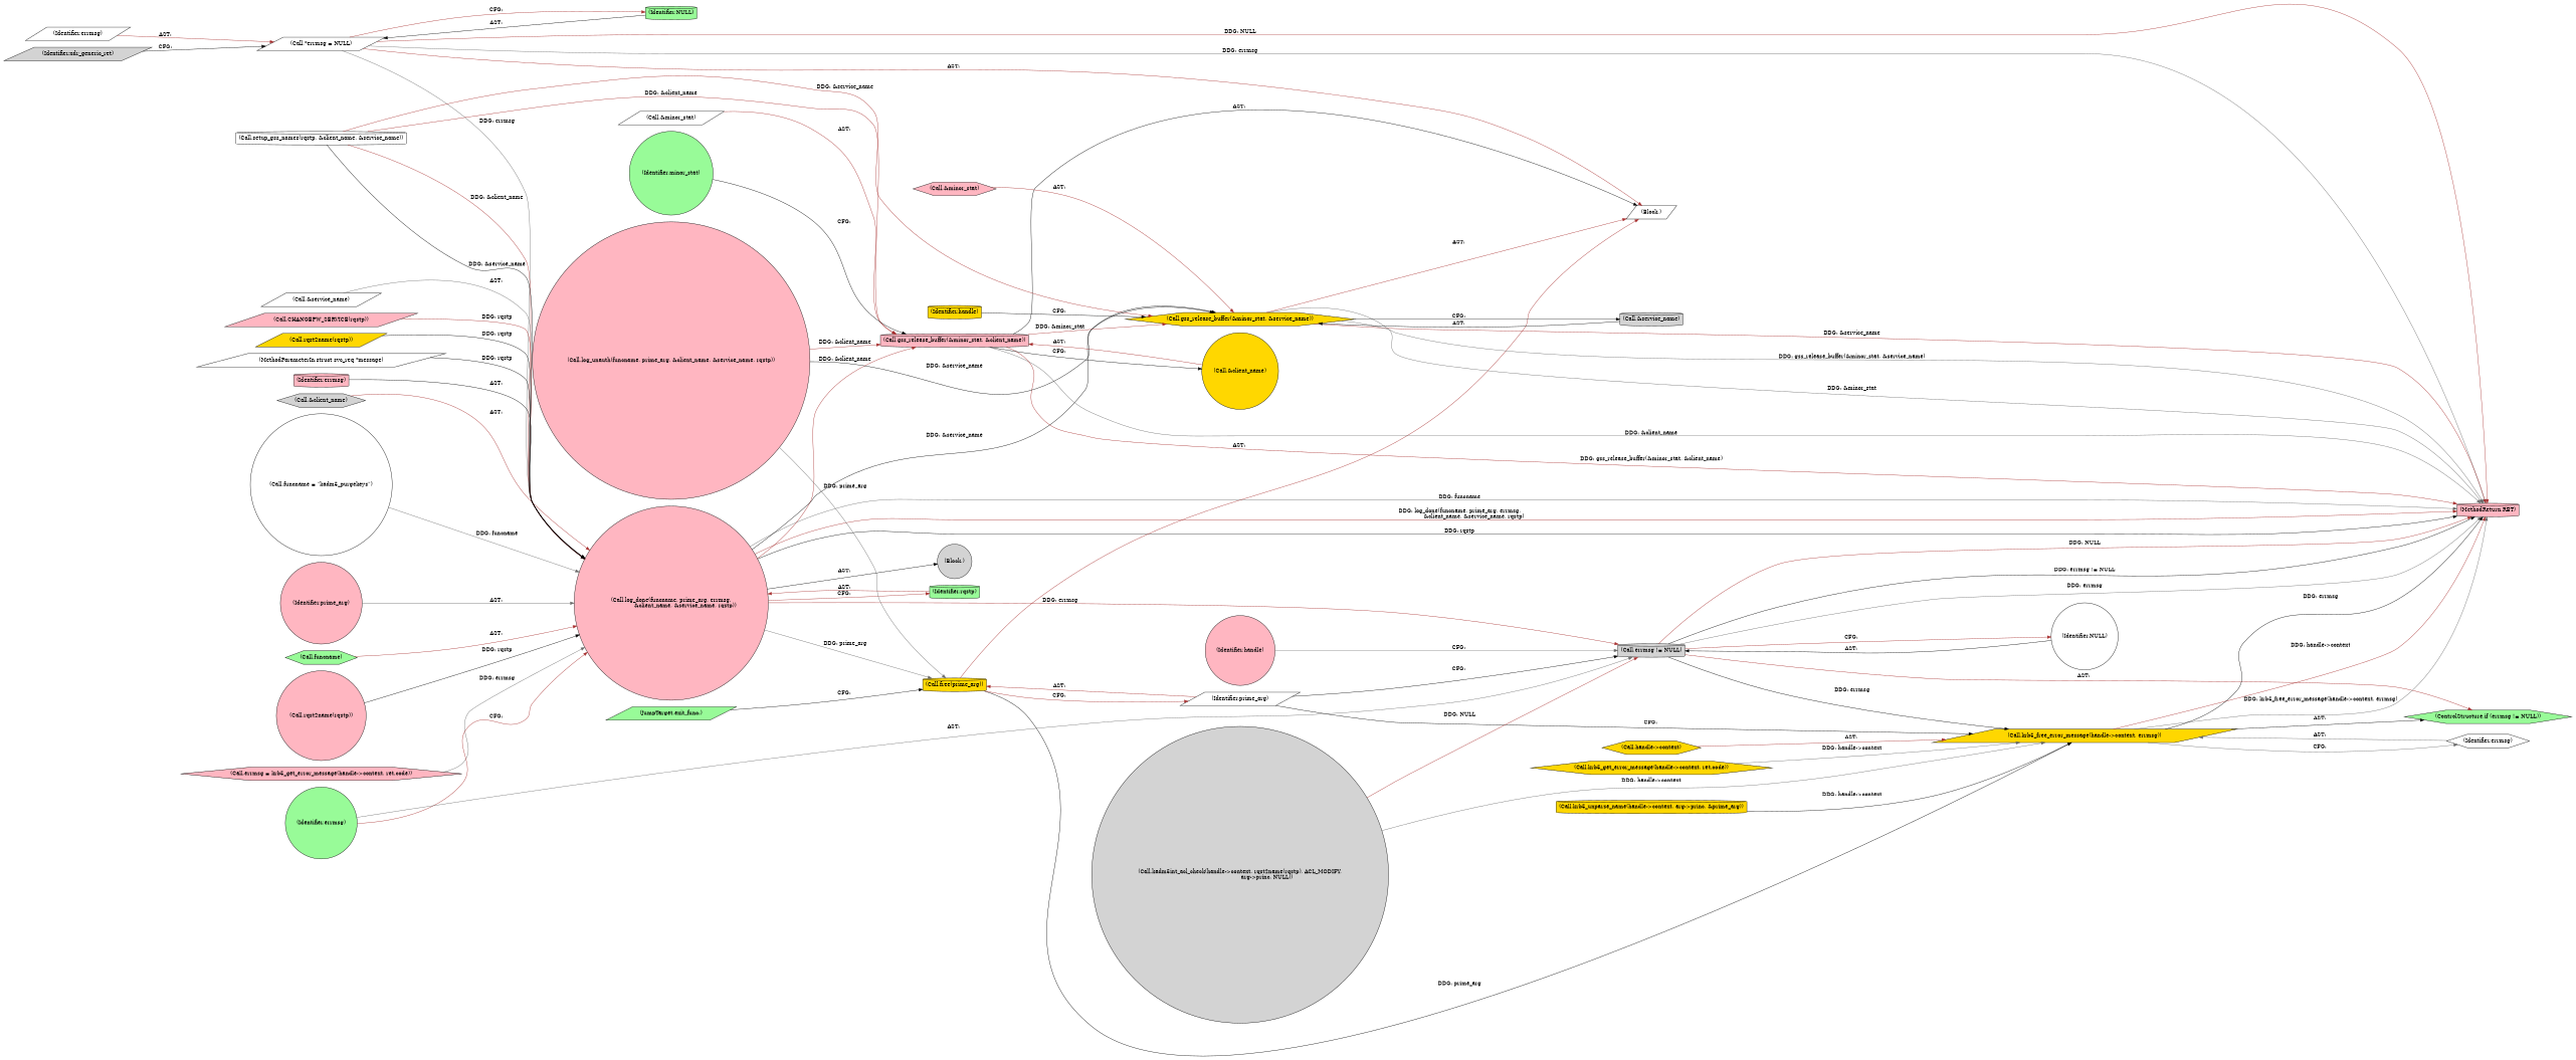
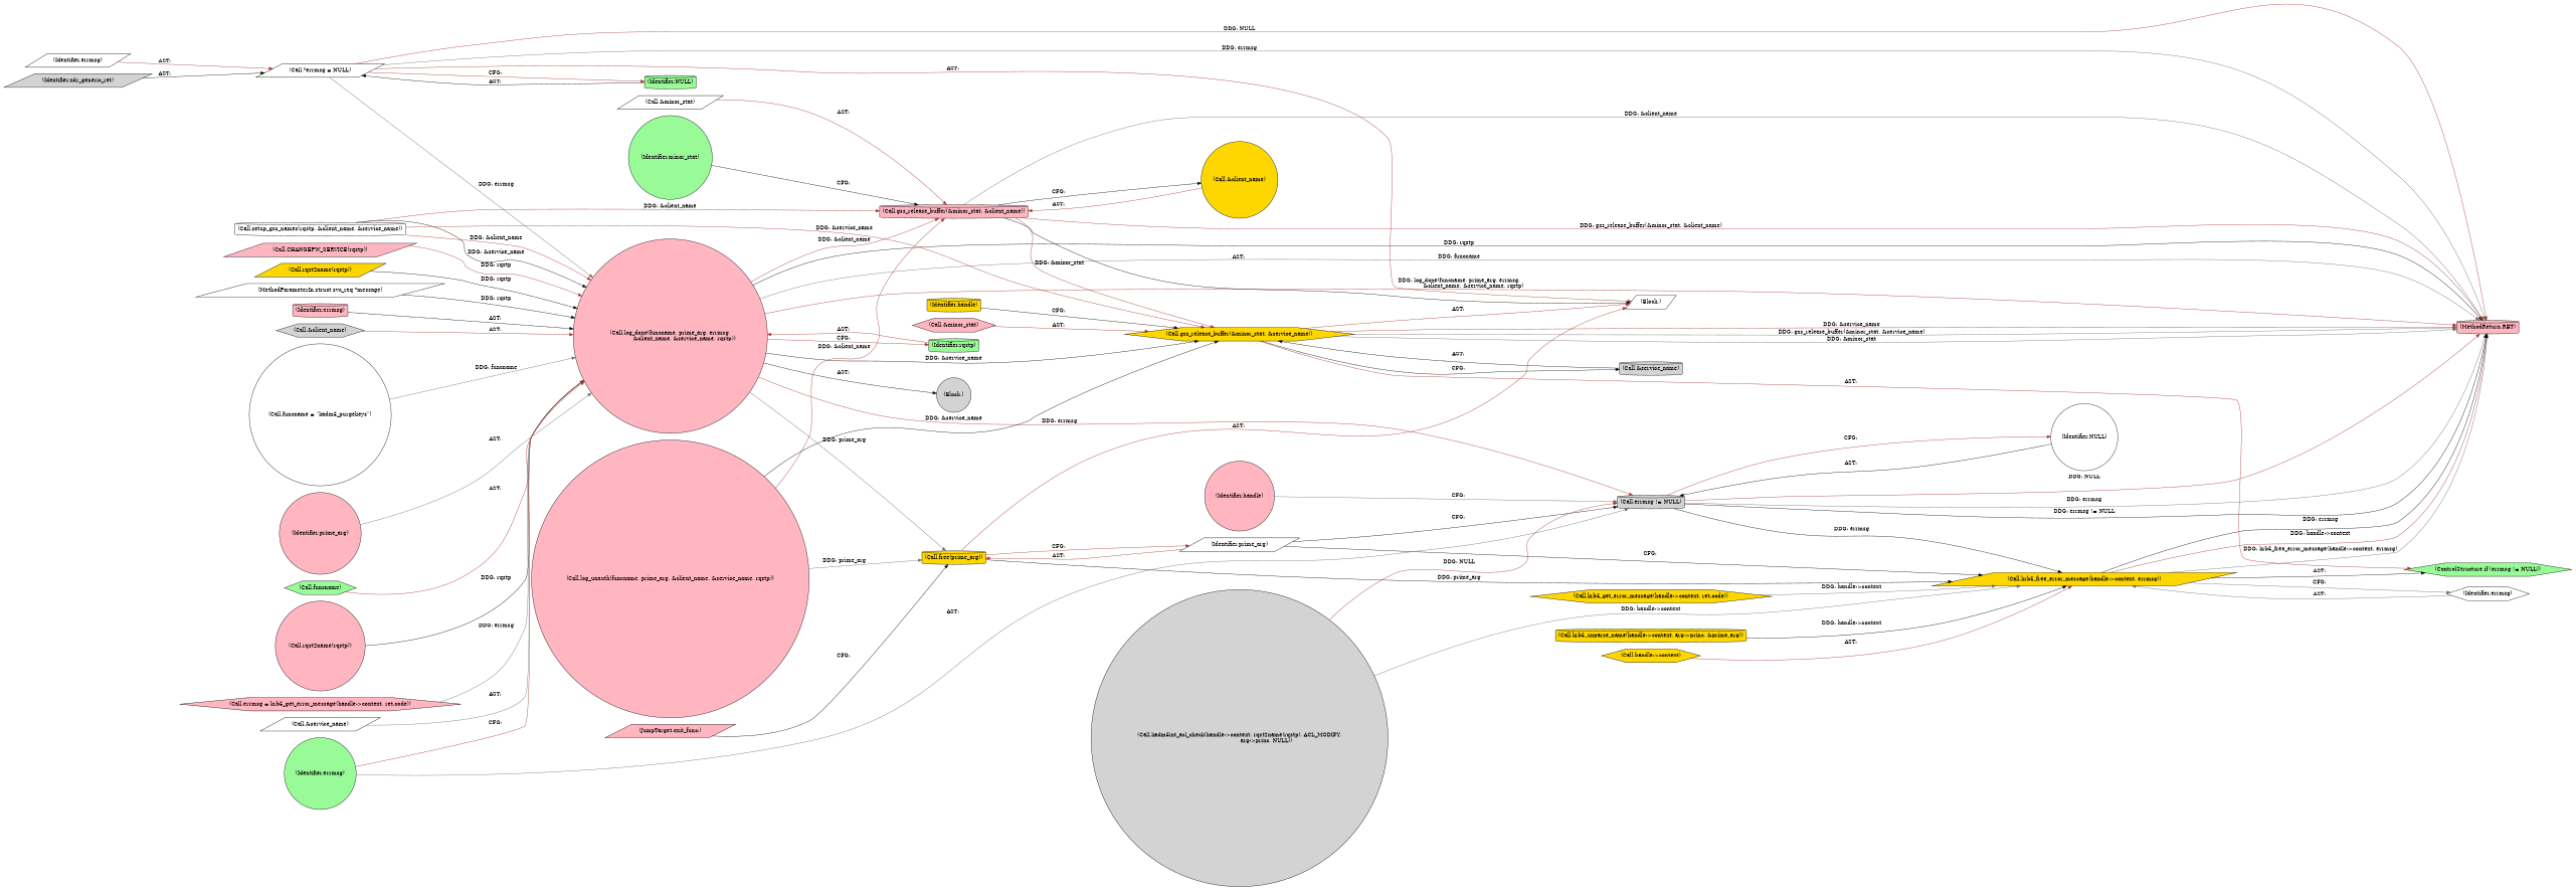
  digraph {
    rankdir=LR
    node [fillcolor=white shape=parallelogram style=filled]
    edge [color=brown]
    n1 [label="(Call,*errmsg = NULL)"]
    n2 [fillcolor=lightpink label="(Call,log_done(funcname, prime_arg, errmsg,\n                 &client_name, &service_name, rqstp))" shape=circle]
    n3 [fillcolor=palegreen label="(Identifier,NULL)" shape=cylinder]
    n4 [label="(Block,)"]
    n5 [fillcolor=lightpink label="(MethodReturn,RET)" shape=cylinder]
    n6 [fillcolor=lightgrey label="(Call,errmsg != NULL)" shape=cylinder]
    n7 [fillcolor=gold label="(Call,free(prime_arg))" shape=cylinder]
    n8 [fillcolor=lightpink label="(Call,gss_release_buffer(&minor_stat, &client_name))" shape=cylinder]
    n9 [fillcolor=gold label="(Call,gss_release_buffer(&minor_stat, &service_name))" shape=hexagon]
    n10 [fillcolor=palegreen label="(Identifier,rqstp)" shape=cylinder]
    n11 [fillcolor=lightgrey label="(Block,)" shape=circle]
    n12 [fillcolor=gold label="(Call,krb5_free_error_message(handle->context, errmsg))"]
    n13 [label="(Identifier,NULL)" shape=circle]
    n14 [fillcolor=palegreen label="(ControlStructure,if (errmsg != NULL))" shape=hexagon]
    n15 [label="(Identifier,prime_arg)"]
    n16 [fillcolor=gold label="(Call,&client_name)" shape=circle]
    n17 [fillcolor=lightgrey label="(Call,&service_name)" shape=cylinder]
    n18 [label="(Identifier,errmsg)" shape=hexagon]
    n19 [fillcolor=lightgrey label="(Call,&client_name)" shape=hexagon]
    n20 [fillcolor=lightpink label="(Identifier,handle)" shape=circle]
    n21 [fillcolor=gold label="(Call,krb5_get_error_message(handle->context, ret.code))" shape=hexagon]
    n22 [label="(Call,funcname = \"kadm5_purgekeys\")" shape=circle]
    n23 [fillcolor=lightpink label="(Identifier,prime_arg)" shape=circle]
    n24 [fillcolor=gold label="(Identifier,handle)" shape=cylinder]
    n25 [label="(Call,setup_gss_names(rqstp, &client_name, &service_name))" shape=cylinder]
    n26 [fillcolor=palegreen label="(Call,funcname)" shape=hexagon]
    n27 [fillcolor=lightpink label="(Call,rqst2name(rqstp))" shape=circle]
    n28 [label="(Identifier,errmsg)"]
    n29 [fillcolor=lightpink label="(Call,&minor_stat)" shape=hexagon]
-   n30 [fillcolor=palegreen label="(JumpTarget,exit_func:)"]
+   n30 [fillcolor=lightpink label="(JumpTarget,exit_func:)"]
    n31 [fillcolor=lightpink label="(Call,errmsg = krb5_get_error_message(handle->context, ret.code))" shape=hexagon]
    n32 [fillcolor=lightgrey label="(Call,kadm5int_acl_check(handle->context, rqst2name(rqstp), ACL_MODIFY,\n                                arg->princ, NULL))" shape=circle]
    n33 [label="(Call,&service_name)"]
    n34 [fillcolor=lightgrey label="(Identifier,xdr_generic_ret)"]
    n35 [fillcolor=lightpink label="(Call,CHANGEPW_SERVICE(rqstp))"]
    n36 [fillcolor=gold label="(Call,krb5_unparse_name(handle->context, arg->princ, &prime_arg))" shape=cylinder]
    n37 [fillcolor=gold label="(Call,rqst2name(rqstp))"]
    n38 [fillcolor=lightpink label="(Call,log_unauth(funcname, prime_arg, &client_name, &service_name, rqstp))" shape=circle]
    n39 [fillcolor=palegreen label="(Identifier,errmsg)" shape=circle]
    n40 [label="(MethodParameterIn,struct svc_req *message)"]
    n41 [fillcolor=gold label="(Call,handle->context)" shape=hexagon]
    n42 [fillcolor=lightpink label="(Identifier,errmsg)" shape=cylinder]
    n43 [label="(Call,&minor_stat)"]
    n44 [fillcolor=palegreen label="(Identifier,minor_stat)" shape=circle]
    n1 -> n2 [color=gray40 label="DDG: errmsg"]
    n1 -> n3 [label="CFG: "]
    n1 -> n4 [label="AST: "]
    n1 -> n5 [label="DDG: NULL"]
    n1 -> n5 [color=gray40 label="DDG: errmsg"]
    n2 -> n5 [color=black label="DDG: rqstp"]
    n2 -> n5 [color=gray40 label="DDG: funcname"]
    n2 -> n5 [label="DDG: log_done(funcname, prime_arg, errmsg,\n                 &client_name, &service_name, rqstp)"]
    n2 -> n6 [label="DDG: errmsg"]
    n2 -> n7 [color=gray40 label="DDG: prime_arg"]
    n2 -> n8 [label="DDG: &client_name"]
    n2 -> n9 [color=black label="DDG: &service_name"]
    n2 -> n10 [label="CFG: "]
    n2 -> n11 [color=black label="AST: "]
    n3 -> n1 [color=black label="AST: "]
    n6 -> n5 [label="DDG: NULL"]
    n6 -> n5 [color=gray40 label="DDG: errmsg"]
    n6 -> n5 [color=black label="DDG: errmsg != NULL"]
    n6 -> n12 [color=black label="DDG: errmsg"]
    n6 -> n13 [label="CFG: "]
-   n6 -> n14 [label="AST: "]
+   n9 -> n14 [label="AST: "]
    n7 -> n4 [label="AST: "]
    n7 -> n12 [color=black label="DDG: prime_arg"]
    n7 -> n15 [label="CFG: "]
    n8 -> n4 [color=black label="AST: "]
    n8 -> n5 [color=gray40 label="DDG: &client_name"]
    n8 -> n5 [label="DDG: gss_release_buffer(&minor_stat, &client_name)"]
    n8 -> n9 [label="DDG: &minor_stat"]
    n8 -> n16 [color=black label="CFG: "]
    n9 -> n4 [label="AST: "]
    n9 -> n5 [label="DDG: &service_name"]
    n9 -> n5 [color=gray40 label="DDG: gss_release_buffer(&minor_stat, &service_name)"]
    n9 -> n5 [color=gray40 label="DDG: &minor_stat"]
    n9 -> n17 [color=black label="CFG: "]
    n10 -> n2 [label="AST: "]
    n12 -> n5 [label="DDG: handle->context"]
    n12 -> n5 [color=gray40 label="DDG: krb5_free_error_message(handle->context, errmsg)"]
    n12 -> n5 [color=black label="DDG: errmsg"]
    n12 -> n14 [color=black label="AST: "]
    n12 -> n18 [color=gray40 label="CFG: "]
    n13 -> n6 [color=black label="AST: "]
    n15 -> n6 [color=black label="CFG: "]
    n15 -> n7 [label="AST: "]
    n15 -> n12 [color=black label="CFG: "]
    n16 -> n8 [label="AST: "]
    n17 -> n9 [color=black label="AST: "]
    n18 -> n12 [color=gray40 label="AST: "]
    n19 -> n2 [label="AST: "]
    n20 -> n6 [color=gray40 label="CFG: "]
    n21 -> n12 [color=gray40 label="DDG: handle->context"]
    n22 -> n2 [color=gray40 label="DDG: funcname"]
    n23 -> n2 [color=gray40 label="AST: "]
    n24 -> n9 [color=black label="CFG: "]
    n25 -> n2 [label="DDG: &client_name"]
    n25 -> n2 [color=black label="DDG: &service_name"]
    n25 -> n8 [label="DDG: &client_name"]
    n25 -> n9 [label="DDG: &service_name"]
    n26 -> n2 [label="AST: "]
    n27 -> n2 [color=black label="DDG: rqstp"]
    n28 -> n1 [label="AST: "]
    n29 -> n9 [label="AST: "]
    n30 -> n7 [color=black label="CFG: "]
    n31 -> n2 [color=gray40 label="DDG: errmsg"]
    n32 -> n6 [label="DDG: NULL"]
    n32 -> n12 [color=gray40 label="DDG: handle->context"]
    n33 -> n2 [color=gray40 label="AST: "]
-   n34 -> n1 [color=black label="CFG: "]
+   n34 -> n1 [color=black label="AST: "]
    n35 -> n2 [label="DDG: rqstp"]
    n36 -> n12 [color=black label="DDG: handle->context"]
    n37 -> n2 [color=black label="DDG: rqstp"]
    n38 -> n7 [color=gray40 label="DDG: prime_arg"]
    n38 -> n8 [label="DDG: &client_name"]
    n38 -> n9 [color=black label="DDG: &service_name"]
    n39 -> n2 [label="CFG: "]
    n39 -> n6 [color=gray40 label="AST: "]
    n40 -> n2 [color=black label="DDG: rqstp"]
    n41 -> n12 [label="AST: "]
    n42 -> n2 [color=black label="AST: "]
    n43 -> n8 [label="AST: "]
    n44 -> n8 [color=black label="CFG: "]
  }
